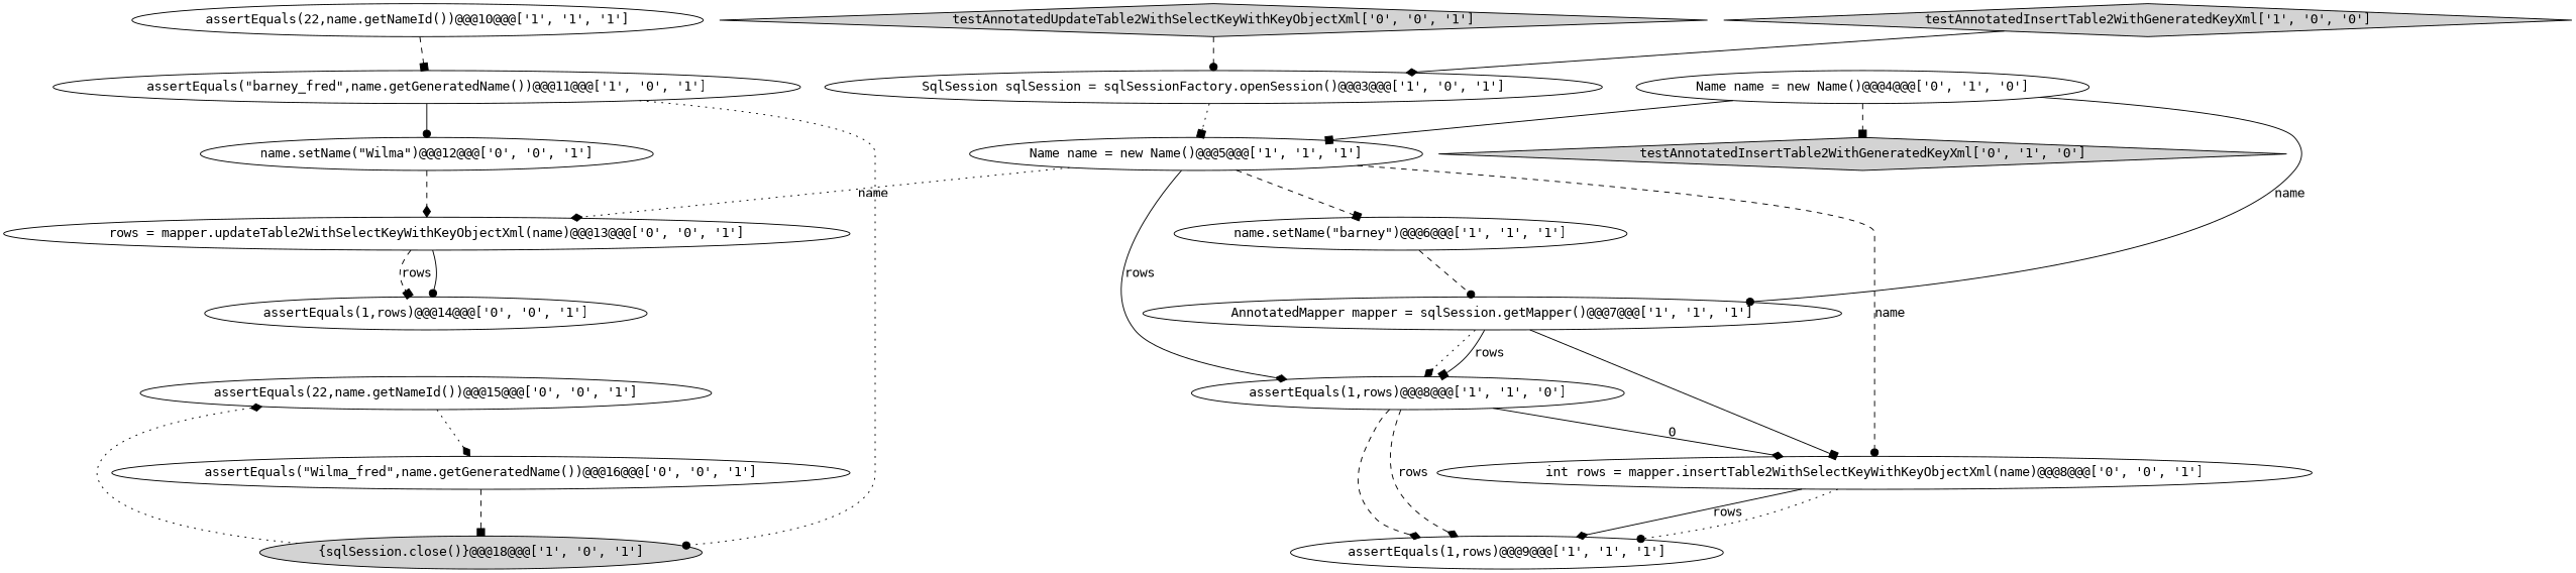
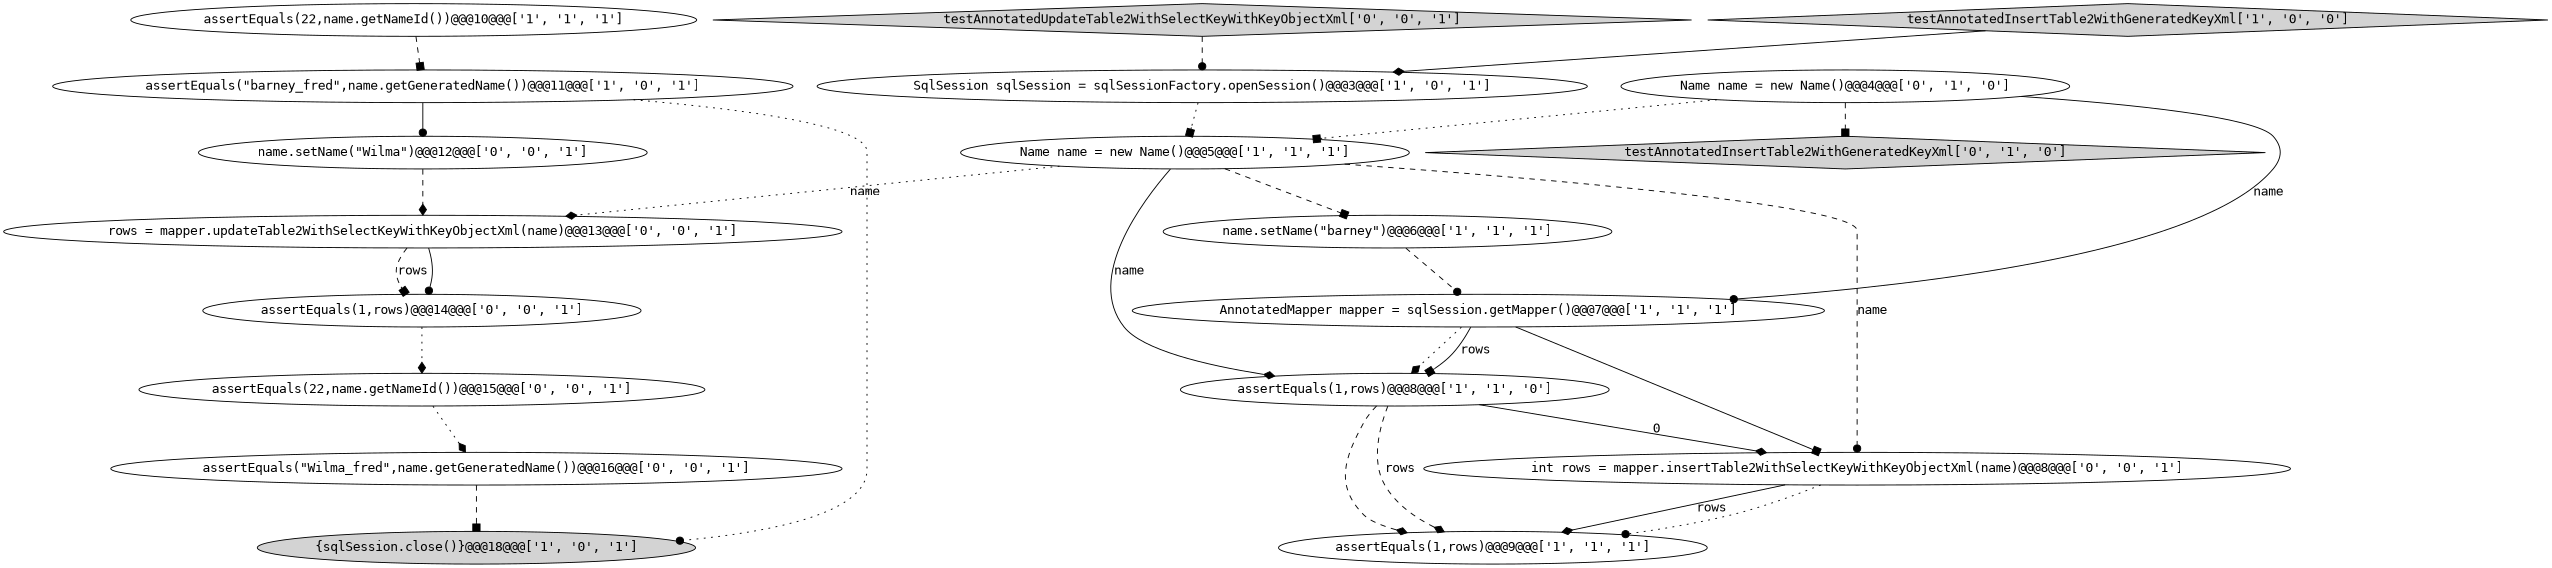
  digraph {
    fontname="DejaVu Sans Mono"
    node [fillcolor=white fontname="DejaVu Sans Mono" shape=ellipse style=filled]
    edge [arrowhead=diamond fontname="DejaVu Sans Mono" style=dashed]
    n1 [label="assertEquals(1,rows)@@@9@@@['1', '1', '1']"]
    n2 [label="assertEquals(22,name.getNameId())@@@10@@@['1', '1', '1']"]
    n3 [label="assertEquals(\"barney_fred\",name.getGeneratedName())@@@11@@@['1', '0', '1']"]
    n4 [label="assertEquals(22,name.getNameId())@@@15@@@['0', '0', '1']"]
    n5 [label="assertEquals(\"Wilma_fred\",name.getGeneratedName())@@@16@@@['0', '0', '1']"]
    n6 [fillcolor=lightgray label="{sqlSession.close()}@@@18@@@['1', '0', '1']"]
    n7 [label="SqlSession sqlSession = sqlSessionFactory.openSession()@@@3@@@['1', '0', '1']"]
    n8 [label="Name name = new Name()@@@5@@@['1', '1', '1']"]
    n9 [label="int rows = mapper.insertTable2WithSelectKeyWithKeyObjectXml(name)@@@8@@@['0', '0', '1']"]
    n10 [label="assertEquals(1,rows)@@@8@@@['1', '1', '0']"]
    n11 [label="rows = mapper.updateTable2WithSelectKeyWithKeyObjectXml(name)@@@13@@@['0', '0', '1']"]
    n12 [label="name.setName(\"barney\")@@@6@@@['1', '1', '1']"]
    n13 [label="name.setName(\"Wilma\")@@@12@@@['0', '0', '1']"]
    n14 [fillcolor=lightgray label="testAnnotatedInsertTable2WithGeneratedKeyXml['0', '1', '0']" shape=diamond]
    n15 [label="Name name = new Name()@@@4@@@['0', '1', '0']"]
    n16 [label="AnnotatedMapper mapper = sqlSession.getMapper()@@@7@@@['1', '1', '1']"]
    n17 [fillcolor=lightgray label="testAnnotatedInsertTable2WithGeneratedKeyXml['1', '0', '0']" shape=diamond]
    n18 [label="assertEquals(1,rows)@@@14@@@['0', '0', '1']"]
    n19 [fillcolor=lightgray label="testAnnotatedUpdateTable2WithSelectKeyWithKeyObjectXml['0', '0', '1']" shape=diamond]
    n2 -> n3 [arrowhead=box]
    n3 -> n6 [arrowhead=dot style=dotted]
    n3 -> n13 [arrowhead=dot style=solid]
    n4 -> n5 [style=dotted]
    n5 -> n6 [arrowhead=box]
    n7 -> n8 [arrowhead=box style=dotted]
    n8 -> n9 [arrowhead=dot label=name]
-   n8 -> n10 [label=rows style=solid]
+   n8 -> n10 [label=name style=solid]
    n8 -> n11 [label=name style=dotted]
    n8 -> n12 [arrowhead=box]
    n9 -> n1 [label=rows style=solid]
    n9 -> n1 [arrowhead=dot style=dotted]
    n10 -> n1
    n10 -> n1 [label=rows]
    n10 -> n9 [label=0 style=solid]
    n11 -> n18 [arrowhead=dot style=solid]
    n11 -> n18 [arrowhead=box label=rows]
    n12 -> n16 [arrowhead=dot]
    n13 -> n11
-   n15 -> n8 [arrowhead=box style=solid]
+   n15 -> n8 [arrowhead=box style=dotted]
    n15 -> n14 [arrowhead=box]
    n15 -> n16 [arrowhead=dot label=name style=solid]
    n16 -> n9 [arrowhead=box style=solid]
    n16 -> n10 [style=dotted]
    n16 -> n10 [arrowhead=box label=rows style=solid]
    n17 -> n7 [style=solid]
-   n6 -> n4 [style=dotted]
+   n18 -> n4 [style=dotted]
    n19 -> n7 [arrowhead=dot]
  }
